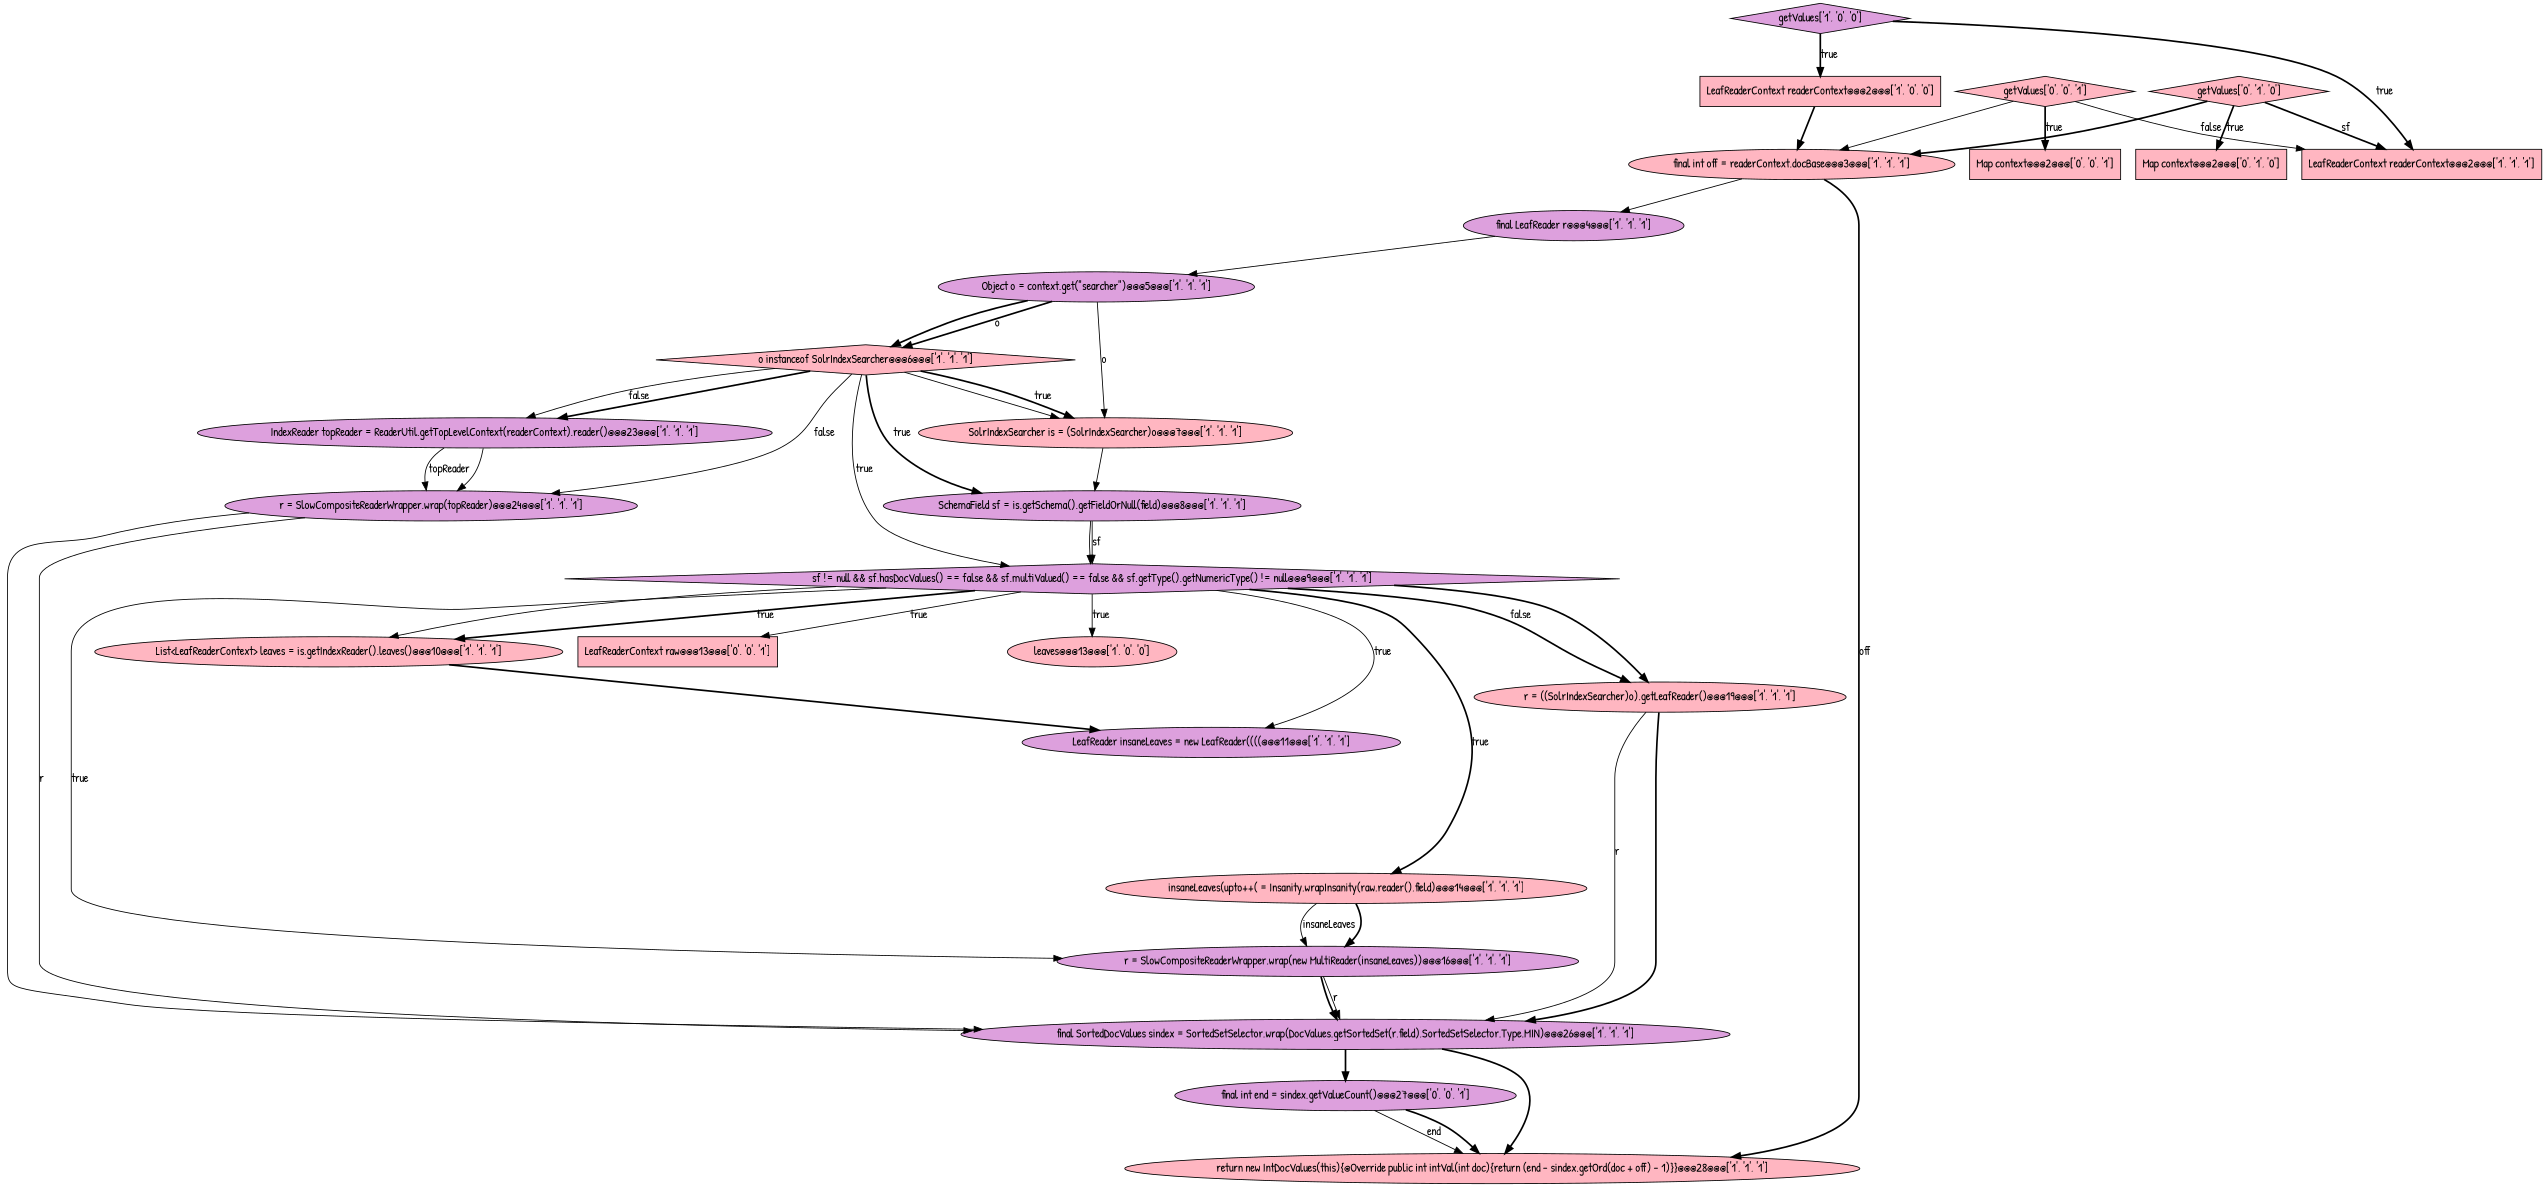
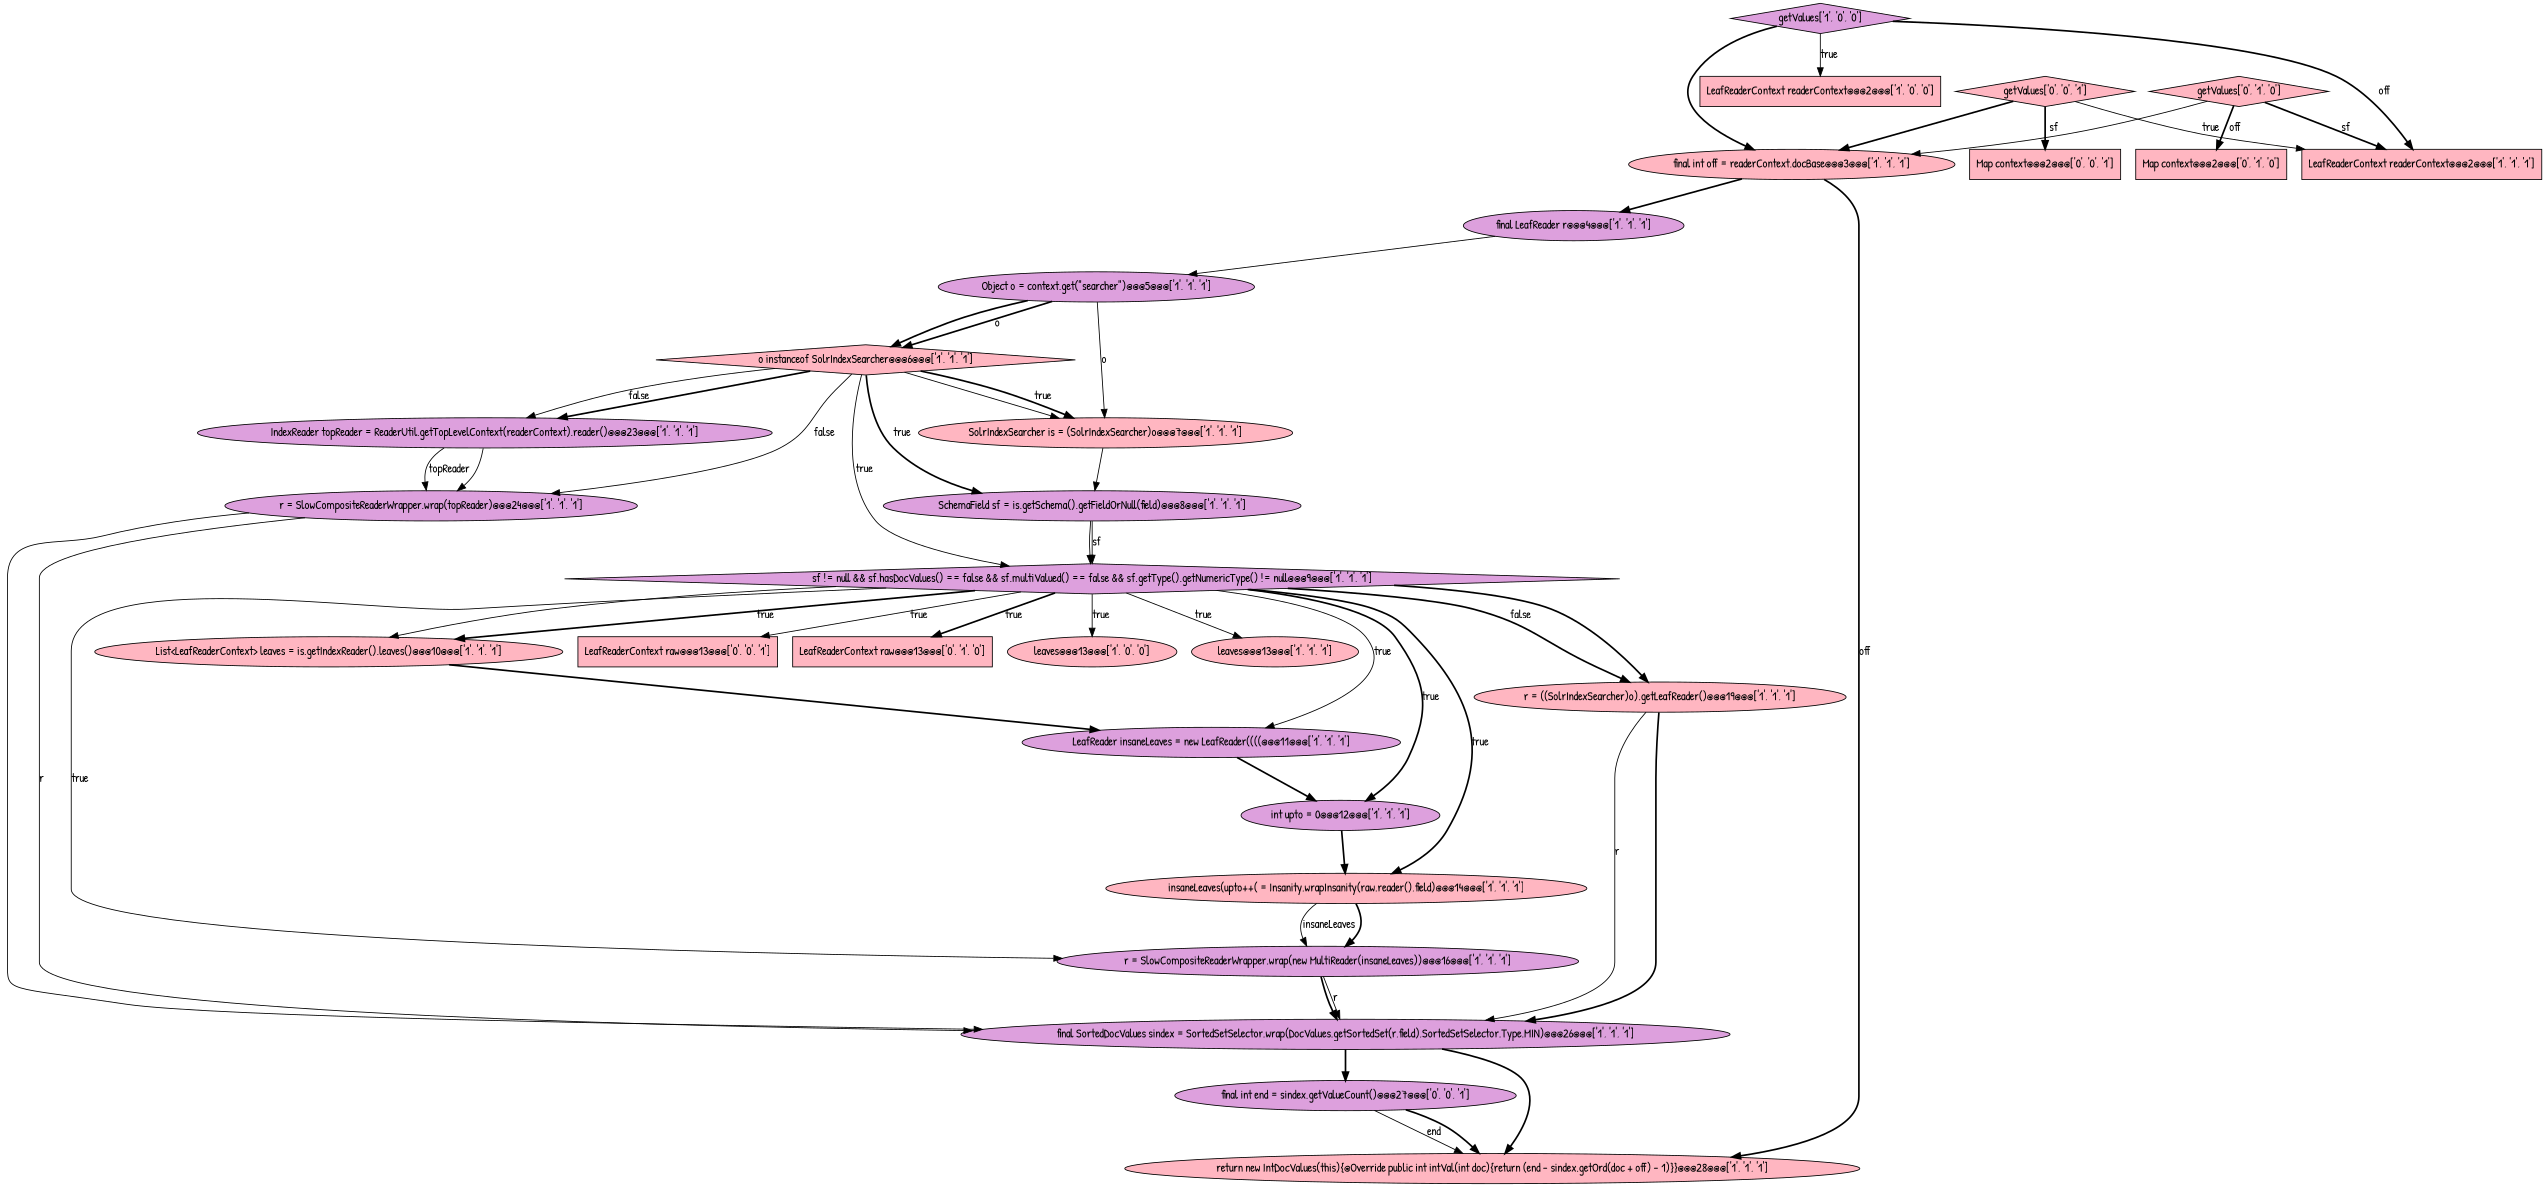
  digraph {
    fontname="Patrick Hand"
    node [fillcolor=lightpink fontname="Patrick Hand" shape=ellipse style=filled]
    edge [fontname="Patrick Hand" style=solid]
    n1 [label="o instanceof SolrIndexSearcher@@@6@@@['1', '1', '1']" shape=diamond]
    n2 [fillcolor=plum label="SchemaField sf = is.getSchema().getFieldOrNull(field)@@@8@@@['1', '1', '1']"]
    n3 [fillcolor=plum label="r = SlowCompositeReaderWrapper.wrap(topReader)@@@24@@@['1', '1', '1']"]
    n4 [fillcolor=plum label="IndexReader topReader = ReaderUtil.getTopLevelContext(readerContext).reader()@@@23@@@['1', '1', '1']"]
    n5 [label="SolrIndexSearcher is = (SolrIndexSearcher)o@@@7@@@['1', '1', '1']"]
    n6 [fillcolor=plum label="sf != null && sf.hasDocValues() == false && sf.multiValued() == false && sf.getType().getNumericType() != null@@@9@@@['1', '1', '1']" shape=diamond]
    n7 [fillcolor=plum label="final SortedDocValues sindex = SortedSetSelector.wrap(DocValues.getSortedSet(r,field),SortedSetSelector.Type.MIN)@@@26@@@['1', '1', '1']"]
    n8 [fillcolor=plum label="LeafReader insaneLeaves = new LeafReader((((@@@11@@@['1', '1', '1']"]
+   n9 [fillcolor=plum label="int upto = 0@@@12@@@['1', '1', '1']"]
    n10 [fillcolor=plum label="r = SlowCompositeReaderWrapper.wrap(new MultiReader(insaneLeaves))@@@16@@@['1', '1', '1']"]
    n11 [label="LeafReaderContext raw@@@13@@@['0', '0', '1']" shape=box]
    n12 [label="insaneLeaves(upto++( = Insanity.wrapInsanity(raw.reader(),field)@@@14@@@['1', '1', '1']"]
+   n13 [label="LeafReaderContext raw@@@13@@@['0', '1', '0']" shape=box]
    n14 [label="leaves@@@13@@@['1', '0', '0']"]
+   n15 [label="leaves@@@13@@@['1', '1', '1']"]
    n16 [label="List<LeafReaderContext> leaves = is.getIndexReader().leaves()@@@10@@@['1', '1', '1']"]
    n17 [label="r = ((SolrIndexSearcher)o).getLeafReader()@@@19@@@['1', '1', '1']"]
    n18 [label="return new IntDocValues(this){@Override public int intVal(int doc){return (end - sindex.getOrd(doc + off) - 1)}}@@@28@@@['1', '1', '1']"]
    n19 [fillcolor=plum label="final int end = sindex.getValueCount()@@@27@@@['0', '0', '1']"]
    n20 [label="final int off = readerContext.docBase@@@3@@@['1', '1', '1']"]
    n21 [fillcolor=plum label="final LeafReader r@@@4@@@['1', '1', '1']"]
    n22 [fillcolor=plum label="Object o = context.get(\"searcher\")@@@5@@@['1', '1', '1']"]
    n23 [label="Map context@@@2@@@['0', '1', '0']" shape=box]
    n24 [label="getValues['0', '0', '1']" shape=diamond]
    n25 [label="LeafReaderContext readerContext@@@2@@@['1', '1', '1']" shape=box]
    n26 [label="Map context@@@2@@@['0', '0', '1']" shape=box]
    n27 [label="getValues['0', '1', '0']" shape=diamond]
    n28 [fillcolor=plum label="getValues['1', '0', '0']" shape=diamond]
    n29 [label="LeafReaderContext readerContext@@@2@@@['1', '0', '0']" shape=box]
    n1 -> n2 [label=true style=bold]
    n1 -> n3 [label=false]
    n1 -> n4 [style=bold]
    n1 -> n4 [label=false]
    n1 -> n5
    n1 -> n5 [label=true style=bold]
    n1 -> n6 [label=true]
    n2 -> n6 [label=sf]
    n2 -> n6
    n3 -> n7 [label=r]
    n3 -> n7
    n4 -> n3
    n4 -> n3 [label=topReader]
    n5 -> n2
    n6 -> n8 [label=true]
+   n6 -> n9 [label=true style=bold]
    n6 -> n10 [label=true]
    n6 -> n11 [label=true]
    n6 -> n12 [label=true style=bold]
+   n6 -> n13 [label=true style=bold]
    n6 -> n14 [label=true]
+   n6 -> n15 [label=true]
    n6 -> n16
    n6 -> n16 [label=true style=bold]
    n6 -> n17 [style=bold]
    n6 -> n17 [label=false style=bold]
    n7 -> n18 [style=bold]
    n7 -> n19 [style=bold]
+   n8 -> n9 [style=bold]
+   n9 -> n12 [style=bold]
    n10 -> n7 [label=r]
    n10 -> n7 [style=bold]
    n12 -> n10 [style=bold]
    n12 -> n10 [label=insaneLeaves]
    n16 -> n8 [style=bold]
    n17 -> n7 [label=r]
    n17 -> n7 [style=bold]
    n19 -> n18 [label=end]
    n19 -> n18 [style=bold]
    n20 -> n18 [label=off style=bold]
-   n20 -> n21
+   n20 -> n21 [style=bold]
    n21 -> n22
    n22 -> n1 [label=o style=bold]
    n22 -> n1 [style=bold]
    n22 -> n5 [label=o]
-   n24 -> n20
-   n24 -> n25 [label=false]
-   n24 -> n26 [label=true style=bold]
-   n27 -> n20 [style=bold]
-   n27 -> n23 [label=true style=bold]
+   n24 -> n20 [style=bold]
+   n24 -> n25 [label=true]
+   n24 -> n26 [label=sf style=bold]
+   n27 -> n20
+   n27 -> n23 [label=off style=bold]
    n27 -> n25 [label=sf style=bold]
-   n29 -> n20 [style=bold]
-   n28 -> n25 [label=true style=bold]
-   n28 -> n29 [label=true style=bold]
+   n28 -> n20 [style=bold]
+   n28 -> n25 [label=off style=bold]
+   n28 -> n29 [label=true]
  }
